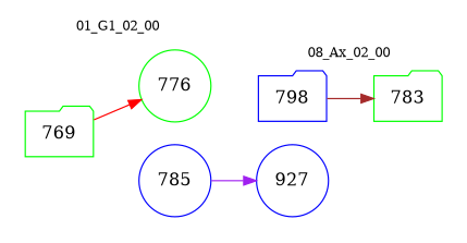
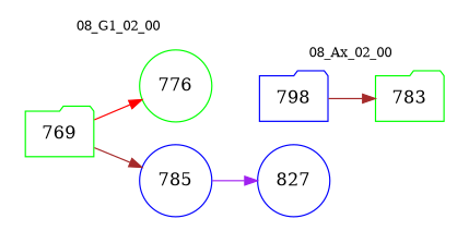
  digraph {
    rankdir=LR
    node [color=blue shape=folder]
    edge [color=brown]
    n1 [label=798]
    n2 [color=green label=783]
-   n3 [label=927 shape=circle]
+   n3 [label=827 shape=circle]
    n4 [color=green label=769]
    n5 [label=785 shape=circle]
    n6 [color=green label=776 shape=circle]
    subgraph cluster_1 {
      color=white
      fontsize=10
      label="08_Ax_02_00"
      n1
      n2
      n3
    }
    subgraph cluster_2 {
      color=white
      fontsize=10
-     label="01_G1_02_00"
+     label="08_G1_02_00"
      n4
      n5
      n6
    }
    n1 -> n2
+   n4 -> n5
    n4 -> n6 [color=red]
    n5 -> n3 [color=purple]
  }
